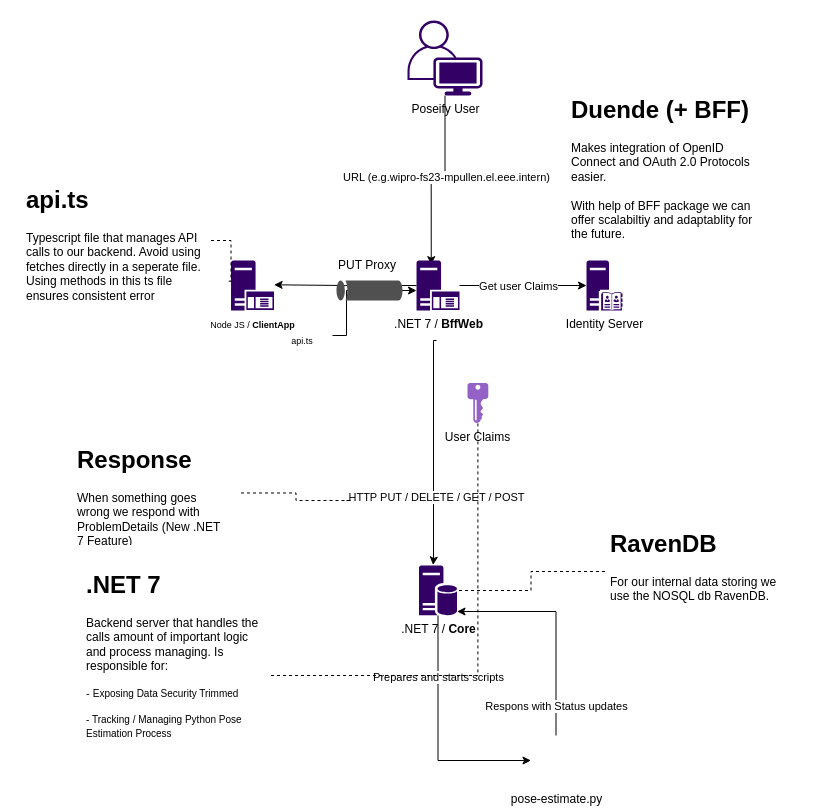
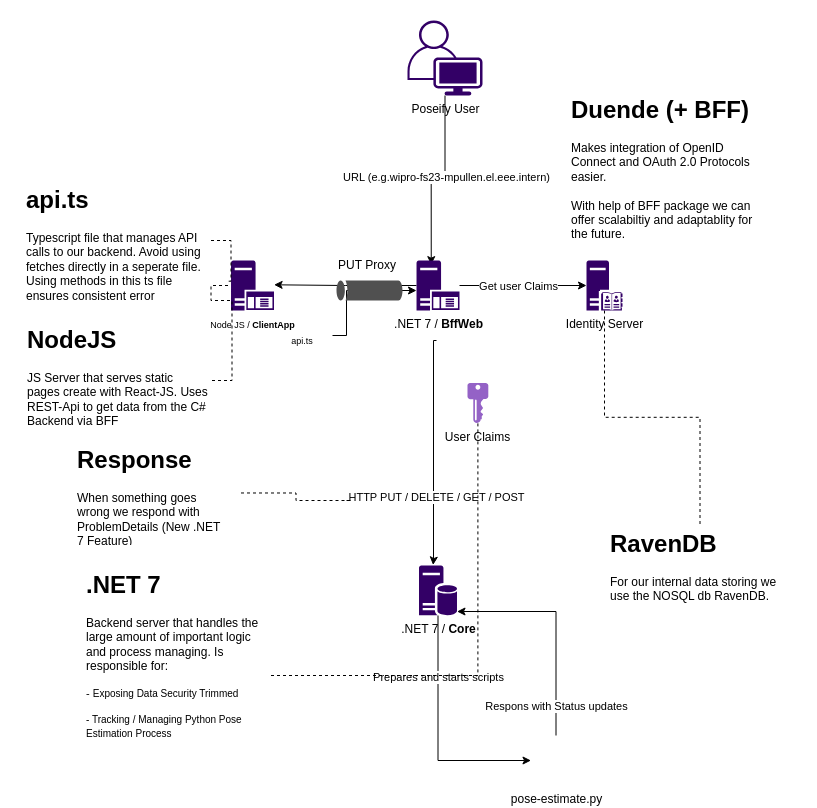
  <mxCell id="0" />
  <mxCell id="1" parent="0" />
  <mxCell id="2" style="edgeStyle=orthogonalEdgeStyle;rounded=0;orthogonalLoop=1;jettySize=auto;html=1;entryX=0.343;entryY=0.083;entryDx=0;entryDy=0;entryPerimeter=0;" parent="1" source="4" target="30" edge="1"><mxGeometry relative="1" as="geometry" /></mxCell>
  <mxCell id="3" value="URL (e.g.wipro-fs23-mpullen.el.eee.intern)" style="edgeLabel;html=1;align=center;verticalAlign=middle;resizable=0;points=[];" parent="2" vertex="1" connectable="0"><mxGeometry x="-0.195" relative="1" as="geometry"><mxPoint x="1" y="7" as="offset" /></mxGeometry></mxCell>
  <mxCell id="4" value="Poseify User" style="points=[[0.35,0,0],[0.98,0.51,0],[1,0.71,0],[0.67,1,0],[0,0.795,0],[0,0.65,0]];verticalLabelPosition=bottom;sketch=0;html=1;verticalAlign=top;aspect=fixed;align=center;pointerEvents=1;shape=mxgraph.cisco19.user;fillColor=#330066;strokeColor=none;" parent="1" vertex="1"><mxGeometry x="407" y="20" width="75" height="75" as="geometry" /></mxCell>
  <mxCell id="5" value="&lt;font style=&quot;font-size: 9px;&quot;&gt;Node JS / &lt;b&gt;ClientApp&lt;/b&gt;&lt;/font&gt;" style="sketch=0;aspect=fixed;pointerEvents=1;shadow=0;dashed=0;html=1;strokeColor=none;labelPosition=center;verticalLabelPosition=bottom;verticalAlign=top;align=center;fillColor=#330066;shape=mxgraph.mscae.enterprise.application_server" parent="1" vertex="1"><mxGeometry x="230.5" y="260" width="43" height="50" as="geometry" /></mxCell>
+ <mxCell id="6" style="edgeStyle=orthogonalEdgeStyle;rounded=0;orthogonalLoop=1;jettySize=auto;html=1;exitX=1;exitY=0.5;exitDx=0;exitDy=0;entryX=0;entryY=0.5;entryDx=0;entryDy=0;entryPerimeter=0;strokeColor=default;dashed=1;endArrow=none;endFill=0;" parent="1" source="7" target="5" edge="1"><mxGeometry relative="1" as="geometry" /></mxCell>
+ <mxCell id="7" value="&lt;h1&gt;NodeJS&lt;/h1&gt;&lt;p&gt;JS Server that serves static pages create with React-JS. Uses REST-Api to get data from the C# Backend via BFF&lt;/p&gt;" style="text;html=1;strokeColor=none;fillColor=none;spacing=5;spacingTop=-20;whiteSpace=wrap;overflow=hidden;rounded=0;" parent="1" vertex="1"><mxGeometry x="21.5" y="320" width="190" height="120" as="geometry" /></mxCell>
  <mxCell id="8" style="edgeStyle=orthogonalEdgeStyle;rounded=0;orthogonalLoop=1;jettySize=auto;html=1;entryX=0.371;entryY=-0.01;entryDx=0;entryDy=0;entryPerimeter=0;" parent="1" target="16" edge="1"><mxGeometry relative="1" as="geometry"><mxPoint x="436" y="340" as="sourcePoint" /><Array as="points"><mxPoint x="433" y="340" /><mxPoint x="433" y="560" /><mxPoint x="433" y="560" /></Array></mxGeometry></mxCell>
  <mxCell id="9" value="HTTP PUT / DELETE / GET / POST" style="edgeLabel;html=1;align=center;verticalAlign=middle;resizable=0;points=[];" parent="8" vertex="1" connectable="0"><mxGeometry x="-0.184" relative="1" as="geometry"><mxPoint x="2" y="66" as="offset" /></mxGeometry></mxCell>
  <mxCell id="10" style="edgeStyle=orthogonalEdgeStyle;rounded=0;orthogonalLoop=1;jettySize=auto;html=1;" edge="1" parent="1" source="11" target="30"><mxGeometry relative="1" as="geometry"><Array as="points"><mxPoint x="346" y="335" /><mxPoint x="346" y="290" /></Array></mxGeometry></mxCell>
  <mxCell id="11" value="&lt;font style=&quot;font-size: 9px;&quot;&gt;api.ts&lt;/font&gt;" style="text;html=1;strokeColor=none;fillColor=none;align=center;verticalAlign=middle;whiteSpace=wrap;rounded=0;" parent="1" vertex="1"><mxGeometry x="272" y="330" width="60" height="20" as="geometry" /></mxCell>
  <mxCell id="12" style="edgeStyle=orthogonalEdgeStyle;rounded=0;orthogonalLoop=1;jettySize=auto;html=1;endArrow=none;endFill=0;dashed=1;entryX=-0.055;entryY=0.414;entryDx=0;entryDy=0;entryPerimeter=0;" parent="1" source="13" target="5" edge="1"><mxGeometry relative="1" as="geometry" /></mxCell>
  <mxCell id="13" value="&lt;h1&gt;api.ts&lt;/h1&gt;&lt;p&gt;Typescript file that manages API calls to our backend. Avoid using fetches directly in a seperate file. Using methods in this ts file ensures consistent error handeling.&lt;/p&gt;" style="text;html=1;strokeColor=none;fillColor=none;spacing=5;spacingTop=-20;whiteSpace=wrap;overflow=hidden;rounded=0;" parent="1" vertex="1"><mxGeometry x="20.5" y="180" width="190" height="120" as="geometry" /></mxCell>
  <mxCell id="14" style="edgeStyle=orthogonalEdgeStyle;rounded=0;orthogonalLoop=1;jettySize=auto;html=1;exitX=0.5;exitY=1;exitDx=0;exitDy=0;exitPerimeter=0;entryX=0;entryY=0.5;entryDx=0;entryDy=0;" parent="1" source="16" target="24" edge="1"><mxGeometry relative="1" as="geometry" /></mxCell>
  <mxCell id="15" value="Prepares and starts scripts" style="edgeLabel;html=1;align=center;verticalAlign=middle;resizable=0;points=[];" parent="14" vertex="1" connectable="0"><mxGeometry x="-0.465" relative="1" as="geometry"><mxPoint y="-3" as="offset" /></mxGeometry></mxCell>
  <mxCell id="16" value=".NET 7 / &lt;b&gt;Core&lt;/b&gt;" style="sketch=0;aspect=fixed;pointerEvents=1;shadow=0;dashed=0;html=1;strokeColor=none;labelPosition=center;verticalLabelPosition=bottom;verticalAlign=top;align=center;fillColor=#330066;shape=mxgraph.mscae.enterprise.database_server" parent="1" vertex="1"><mxGeometry x="418.5" y="565" width="38" height="50" as="geometry" /></mxCell>
- <mxCell id="17" style="edgeStyle=orthogonalEdgeStyle;rounded=0;orthogonalLoop=1;jettySize=auto;html=1;entryX=1;entryY=0.5;entryDx=0;entryDy=0;entryPerimeter=0;endArrow=none;endFill=0;dashed=1;" parent="1" source="18" target="16" edge="1"><mxGeometry relative="1" as="geometry" /></mxCell>
+ <mxCell id="17" style="edgeStyle=orthogonalEdgeStyle;rounded=0;orthogonalLoop=1;jettySize=auto;html=1;endArrow=none;endFill=0;dashed=1;" parent="1" source="18" target="33" edge="1"><mxGeometry relative="1" as="geometry" /></mxCell>
  <mxCell id="18" value="&lt;h1&gt;RavenDB&lt;/h1&gt;&lt;p&gt;For our internal data storing we use the NOSQL db RavenDB.&lt;/p&gt;" style="text;html=1;strokeColor=none;fillColor=none;spacing=5;spacingTop=-20;whiteSpace=wrap;overflow=hidden;rounded=0;" parent="1" vertex="1"><mxGeometry x="604.5" y="523.5" width="190" height="95" as="geometry" /></mxCell>
  <mxCell id="19" value="" style="shape=image;verticalLabelPosition=bottom;labelBackgroundColor=default;verticalAlign=top;aspect=fixed;imageAspect=0;image=https://images.g2crowd.com/uploads/product/image/social_landscape/social_landscape_30e9c819f3fc162460f4ecf69a391b94/ravendb.png;" parent="1" vertex="1"><mxGeometry x="714.5" y="535" width="80" height="42" as="geometry" /></mxCell>
  <mxCell id="20" style="edgeStyle=orthogonalEdgeStyle;rounded=0;orthogonalLoop=1;jettySize=auto;html=1;endArrow=none;endFill=0;dashed=1;" parent="1" source="21" target="34" edge="1"><mxGeometry relative="1" as="geometry" /></mxCell>
- <mxCell id="21" value="&lt;h1&gt;.NET 7&lt;/h1&gt;&lt;p&gt;Backend server that handles the calls amount of important logic and process managing. Is responsible for:&lt;/p&gt;&lt;p style=&quot;&quot;&gt;&lt;font style=&quot;font-size: 11px;&quot;&gt;- &lt;/font&gt;&lt;font style=&quot;font-size: 10px;&quot;&gt;Exposing Data Security Trimmed&lt;/font&gt;&lt;/p&gt;&lt;p style=&quot;&quot;&gt;&lt;font style=&quot;font-size: 10px;&quot;&gt;- Tracking / Managing Python Pose Estimation Process&lt;/font&gt;&lt;/p&gt;" style="text;html=1;strokeColor=none;fillColor=none;spacing=5;spacingTop=-20;whiteSpace=wrap;overflow=hidden;rounded=0;" parent="1" vertex="1"><mxGeometry x="80.5" y="565" width="190" height="220" as="geometry" /></mxCell>
+ <mxCell id="21" value="&lt;h1&gt;.NET 7&lt;/h1&gt;&lt;p&gt;Backend server that handles the large amount of important logic and process managing. Is responsible for:&lt;/p&gt;&lt;p style=&quot;&quot;&gt;&lt;font style=&quot;font-size: 11px;&quot;&gt;- &lt;/font&gt;&lt;font style=&quot;font-size: 10px;&quot;&gt;Exposing Data Security Trimmed&lt;/font&gt;&lt;/p&gt;&lt;p style=&quot;&quot;&gt;&lt;font style=&quot;font-size: 10px;&quot;&gt;- Tracking / Managing Python Pose Estimation Process&lt;/font&gt;&lt;/p&gt;" style="text;html=1;strokeColor=none;fillColor=none;spacing=5;spacingTop=-20;whiteSpace=wrap;overflow=hidden;rounded=0;" parent="1" vertex="1"><mxGeometry x="80.5" y="565" width="190" height="220" as="geometry" /></mxCell>
  <mxCell id="22" style="edgeStyle=orthogonalEdgeStyle;rounded=0;orthogonalLoop=1;jettySize=auto;html=1;entryX=1;entryY=0.92;entryDx=0;entryDy=0;entryPerimeter=0;exitX=0.5;exitY=0;exitDx=0;exitDy=0;" parent="1" source="24" target="16" edge="1"><mxGeometry relative="1" as="geometry"><Array as="points"><mxPoint x="555.5" y="611" /></Array></mxGeometry></mxCell>
  <mxCell id="23" value="Respons with Status updates" style="edgeLabel;html=1;align=center;verticalAlign=middle;resizable=0;points=[];" parent="22" vertex="1" connectable="0"><mxGeometry x="-0.512" y="1" relative="1" as="geometry"><mxPoint x="1" y="24" as="offset" /></mxGeometry></mxCell>
  <mxCell id="24" value="pose-estimate.py" style="shape=image;html=1;verticalAlign=top;verticalLabelPosition=bottom;labelBackgroundColor=#ffffff;imageAspect=0;aspect=fixed;image=https://cdn1.iconfinder.com/data/icons/DarkGlass_Reworked/128x128/mimetypes/source_py.png" parent="1" vertex="1"><mxGeometry x="530.5" y="735" width="50" height="50" as="geometry" /></mxCell>
  <mxCell id="25" style="edgeStyle=orthogonalEdgeStyle;rounded=0;orthogonalLoop=1;jettySize=auto;html=1;endArrow=none;endFill=0;dashed=1;" parent="1" edge="1"><mxGeometry relative="1" as="geometry"><mxPoint x="346" y="500" as="targetPoint" /><mxPoint x="240.5" y="492.483" as="sourcePoint" /><Array as="points"><mxPoint x="295.5" y="492" /><mxPoint x="295.5" y="500" /><mxPoint x="350.5" y="500" /></Array></mxGeometry></mxCell>
  <mxCell id="26" value="&lt;h1&gt;Response&lt;/h1&gt;&lt;p&gt;When something goes wrong we respond with ProblemDetails (New .NET 7 Feature)&lt;/p&gt;" style="text;html=1;strokeColor=none;fillColor=none;spacing=5;spacingTop=-20;whiteSpace=wrap;overflow=hidden;rounded=0;" parent="1" vertex="1"><mxGeometry x="72" y="440" width="160" height="105" as="geometry" /></mxCell>
  <mxCell id="27" style="edgeStyle=orthogonalEdgeStyle;rounded=0;orthogonalLoop=1;jettySize=auto;html=1;entryX=1.002;entryY=0.486;entryDx=0;entryDy=0;entryPerimeter=0;" edge="1" parent="1" source="30" target="5"><mxGeometry relative="1" as="geometry" /></mxCell>
  <mxCell id="28" style="edgeStyle=orthogonalEdgeStyle;rounded=0;orthogonalLoop=1;jettySize=auto;html=1;entryX=0;entryY=0.5;entryDx=0;entryDy=0;entryPerimeter=0;" edge="1" parent="1" source="30" target="33"><mxGeometry relative="1" as="geometry" /></mxCell>
  <mxCell id="29" value="Get user Claims" style="edgeLabel;html=1;align=center;verticalAlign=middle;resizable=0;points=[];" vertex="1" connectable="0" parent="28"><mxGeometry x="-0.314" y="1" relative="1" as="geometry"><mxPoint x="14" y="1" as="offset" /></mxGeometry></mxCell>
  <mxCell id="30" value=".NET 7 / &lt;b&gt;BffWeb&lt;/b&gt;" style="sketch=0;aspect=fixed;pointerEvents=1;shadow=0;dashed=0;html=1;strokeColor=none;labelPosition=center;verticalLabelPosition=bottom;verticalAlign=top;align=center;fillColor=#330066;shape=mxgraph.mscae.enterprise.application_server" vertex="1" parent="1"><mxGeometry x="416" y="260" width="43" height="50" as="geometry" /></mxCell>
  <mxCell id="31" value="" style="sketch=0;pointerEvents=1;shadow=0;dashed=0;html=1;strokeColor=none;fillColor=#505050;labelPosition=center;verticalLabelPosition=bottom;verticalAlign=top;outlineConnect=0;align=center;shape=mxgraph.office.servers.tunnel_straight;" vertex="1" parent="1"><mxGeometry x="336" y="280" width="66" height="20" as="geometry" /></mxCell>
  <mxCell id="32" value="PUT Proxy" style="text;html=1;strokeColor=none;fillColor=none;align=center;verticalAlign=middle;whiteSpace=wrap;rounded=0;" vertex="1" parent="1"><mxGeometry x="337" y="250" width="60" height="30" as="geometry" /></mxCell>
  <mxCell id="33" value="Identity Server" style="sketch=0;aspect=fixed;pointerEvents=1;shadow=0;dashed=0;html=1;strokeColor=none;labelPosition=center;verticalLabelPosition=bottom;verticalAlign=top;align=center;fillColor=#330066;shape=mxgraph.mscae.enterprise.server_directory" vertex="1" parent="1"><mxGeometry x="586" y="260" width="36" height="50" as="geometry" /></mxCell>
  <mxCell id="34" value="User Claims" style="sketch=0;aspect=fixed;pointerEvents=1;shadow=0;dashed=0;html=1;strokeColor=none;labelPosition=center;verticalLabelPosition=bottom;verticalAlign=top;align=center;fillColor=#9462c6;shape=mxgraph.mscae.enterprise.key_permissions" vertex="1" parent="1"><mxGeometry x="467" y="382.5" width="20.8" height="40" as="geometry" /></mxCell>
  <mxCell id="35" value="&lt;h1&gt;Duende (+ BFF)&lt;/h1&gt;&lt;p&gt;&lt;/p&gt;Makes integration of OpenID Connect and OAuth 2.0 Protocols easier.&lt;br&gt;&lt;br&gt;With help of BFF package we can offer scalabiltiy and adaptablity for the future." style="text;html=1;strokeColor=none;fillColor=none;spacing=5;spacingTop=-20;whiteSpace=wrap;overflow=hidden;rounded=0;" vertex="1" parent="1"><mxGeometry x="566" y="90" width="190" height="160" as="geometry" /></mxCell>
  <mxCell id="36" value="" style="shape=image;verticalLabelPosition=bottom;labelBackgroundColor=default;verticalAlign=top;aspect=fixed;imageAspect=0;image=https://pbs.twimg.com/profile_images/1309117717987889162/zllztgki_400x400.png;" vertex="1" parent="1"><mxGeometry x="754.5" y="90" width="40" height="40" as="geometry" /></mxCell>
  <mxCell id="37" value="" style="shape=image;verticalLabelPosition=bottom;labelBackgroundColor=default;verticalAlign=top;aspect=fixed;imageAspect=0;image=https://pbs.twimg.com/profile_images/1309117717987889162/zllztgki_400x400.png;" vertex="1" parent="1"><mxGeometry x="447" y="255" width="20" height="20" as="geometry" /></mxCell>
  <mxCell id="38" value="" style="shape=image;verticalLabelPosition=bottom;labelBackgroundColor=default;verticalAlign=top;aspect=fixed;imageAspect=0;image=https://pbs.twimg.com/profile_images/1309117717987889162/zllztgki_400x400.png;" vertex="1" parent="1"><mxGeometry x="616" y="255" width="20" height="20" as="geometry" /></mxCell>
  <mxCell id="39" value="" style="shape=image;verticalLabelPosition=bottom;labelBackgroundColor=default;verticalAlign=top;aspect=fixed;imageAspect=0;image=https://pbs.twimg.com/profile_images/1309117717987889162/zllztgki_400x400.png;" vertex="1" parent="1"><mxGeometry x="447" y="557" width="20" height="20" as="geometry" /></mxCell>
